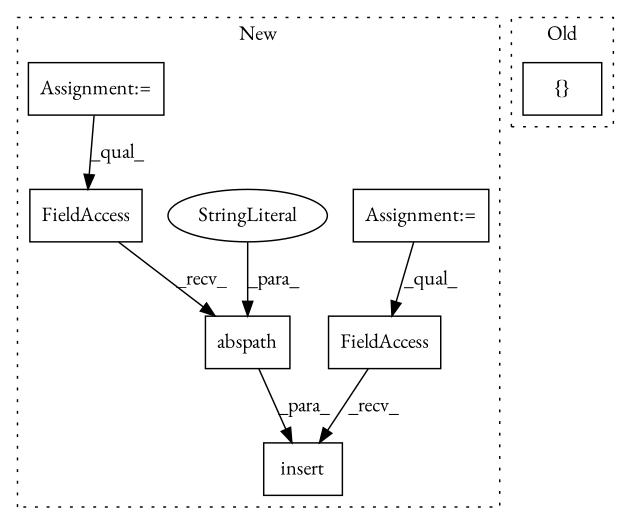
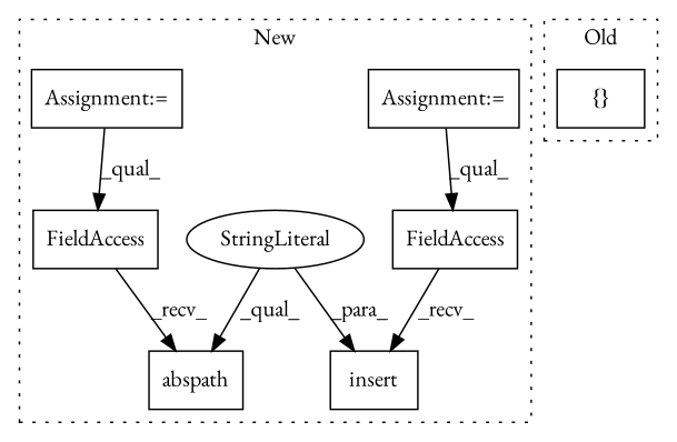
  digraph {
    fontname="EB Garamond"
    node [a=32 fontname="EB Garamond" l=3 shape=box]
    edge [fontname="EB Garamond"]
    n1 [l="7,1" label=insert s="1189,1218"]
    n2 [a=22 l=8 label=FieldAccess s=1180]
    n3 [l="8,1" label=abspath s="1206,1217"]
    n4 [a=22 l=7 label=FieldAccess s=1198]
    n5 [a=45 label=StringLiteral s=1214 shape=ellipse]
    n6 [a=7 label="Assignment:=" s=620]
    n7 [a=7 l=2 label="Assignment:=" s=886]
    n8 [a=4 l="1,1" label="{}" s="1949,2023"]
    subgraph cluster_1 {
      label=New
      style=dotted
      n1
      n2
      n3
      n4
      n5
      n6
      n7
    }
    subgraph cluster_2 {
      label=Old
      style=dotted
      n8
    }
    n2 -> n1 [label=_recv_]
-   n3 -> n1 [label=_para_]
+   n5 -> n1 [label=_para_]
    n4 -> n3 [label=_recv_]
-   n5 -> n3 [label=_para_]
+   n5 -> n3 [label=_qual_]
    n6 -> n2 [label=_qual_]
    n7 -> n4 [label=_qual_]
  }
